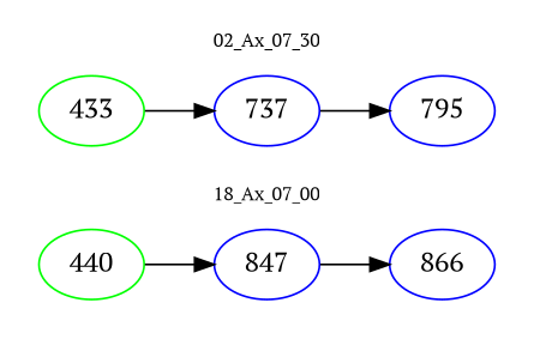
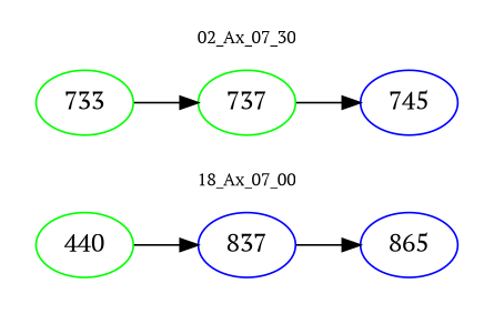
  digraph {
    fontname="PT Serif"
    rankdir=LR
    node [color=blue fontname="PT Serif"]
    edge [color=black fontname="PT Serif"]
    n1 [color=green label=440]
-   n2 [label=847]
-   n3 [label=866]
-   n4 [color=green label=433]
-   n5 [label=737]
-   n6 [label=795]
+   n2 [label=837]
+   n3 [label=865]
+   n4 [color=green label=733]
+   n5 [color=green label=737]
+   n6 [label=745]
    subgraph cluster_1 {
      color=white
      fontsize=10
      label="18_Ax_07_00"
      n1
      n2
      n3
    }
    subgraph cluster_2 {
      color=white
      fontsize=10
      label="02_Ax_07_30"
      n4
      n5
      n6
    }
    n1 -> n2
    n2 -> n3
    n4 -> n5
    n5 -> n6
  }
